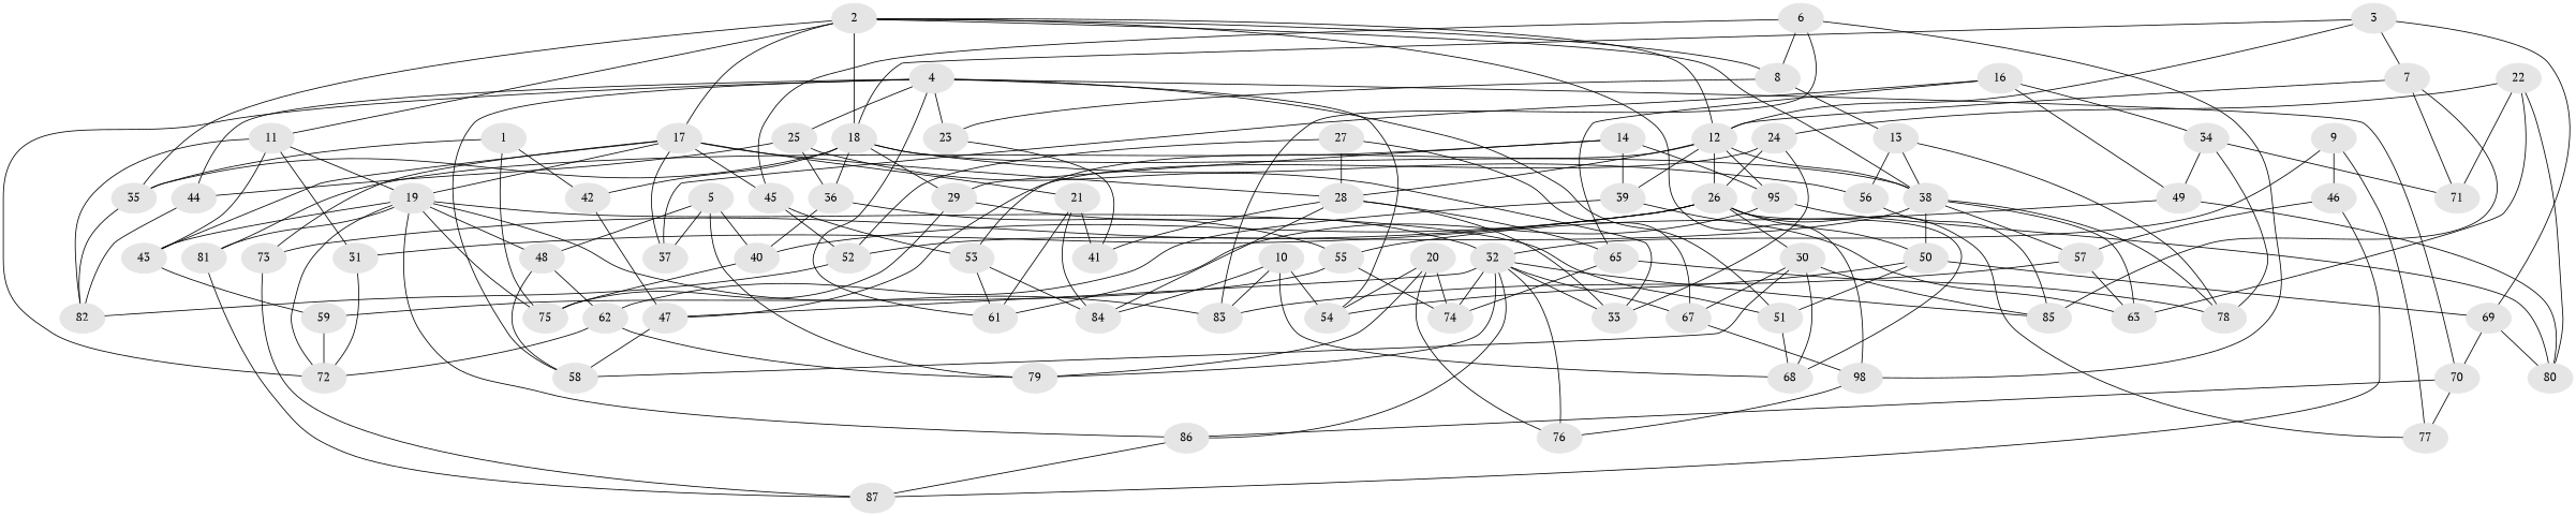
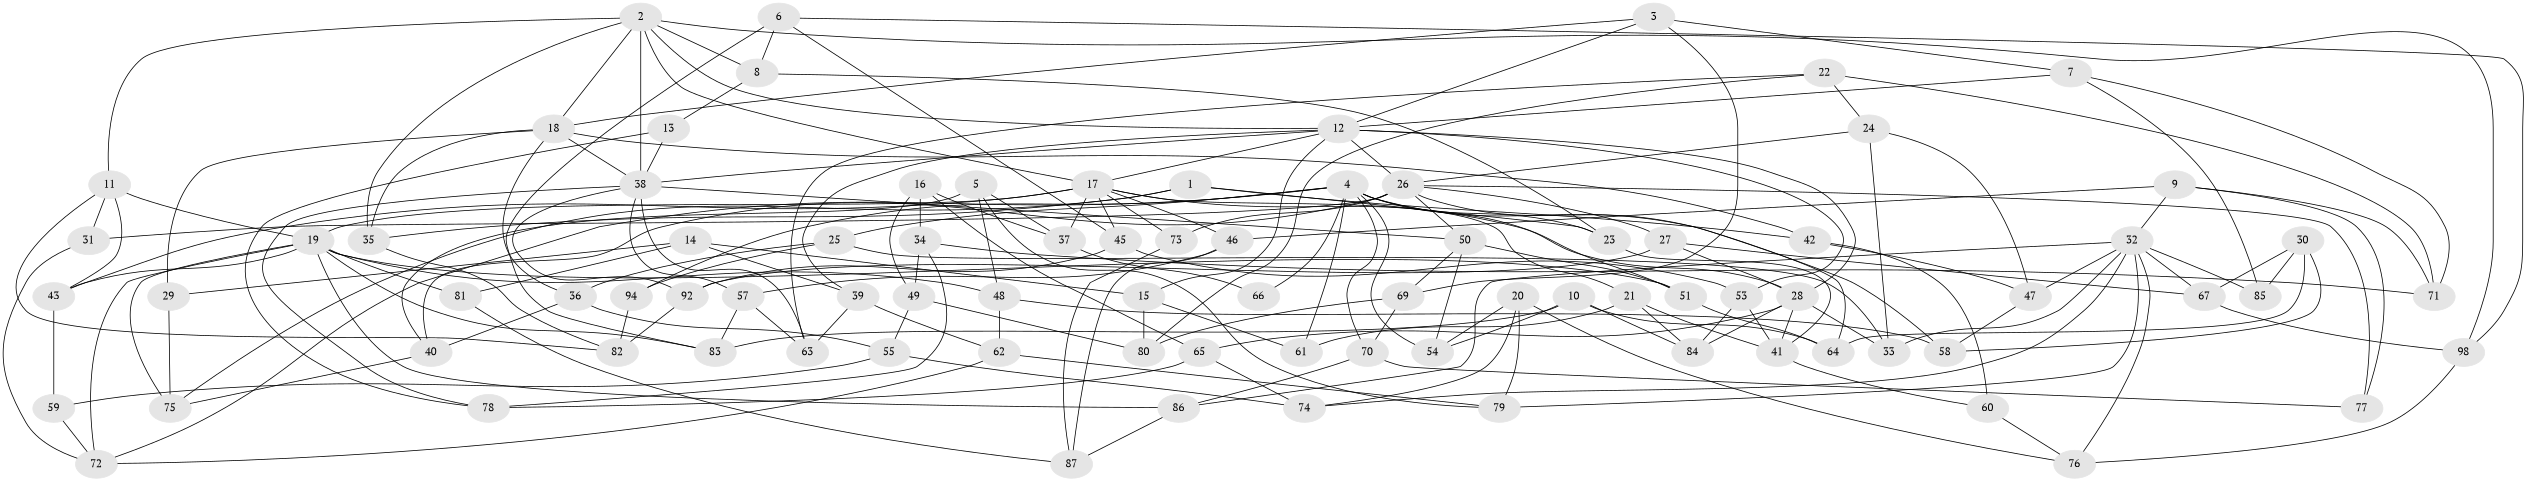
  graph {
    fontname="PT Serif"
    node [color=gray90 fontname="PT Serif" style=filled]
    edge [fontname="PT Serif" weight=1.0]
    1
    23
    35
    42
    75
    41
    82
    47
+   60
    2
    8
    11
    12
    17
    18
    38
    n17 [label=98]
    13
    19
    31
-   15 [label=95]
+   15
    26
    28
    39
    53
    37
    45
    46
    21
    43
    73
-   56
    29
    36
    78
    63
    50
-   52
+   52 [label=92]
    57
    76
    3
    7
    69
    71
    85
    70
    80
    4
    25
-   44
+   44 [label=94]
    51
    54
    58
    61
+   66
    72
    33
-   64 [label=68]
+   64
    59
    77
    86
    5
    40
    48
    79
    62
    6
    83
    9
    32
    74
    67
    87
    10
    84
    81
    27
    65
    14
    16
    34
    49
    55
    20
    22
    24
    30
+   1 -- 23
    1 -- 35
    1 -- 42
    1 -- 75
    23 -- 41
    35 -- 82
    42 -- 47
+   42 -- 60
+   41 -- 60
    47 -- 58
+   60 -- 76
    2 -- 35
    2 -- 8
    2 -- 11
    2 -- 12
    2 -- 17 [weight=2.0]
    2 -- 18 [weight=2.0]
    2 -- 38
    2 -- n17
    8 -- 23
    8 -- 13
    11 -- 82
    11 -- 19
    11 -- 31
+   12 -- 17
    12 -- 38 [weight=2.0]
    12 -- 15
    12 -- 26
    12 -- 28 [weight=2.0]
    12 -- 39
    12 -- 53
    17 -- 19 [weight=2.0]
    17 -- 28
    17 -- 37
    17 -- 45
+   17 -- 46
    17 -- 21
    17 -- 43
    17 -- 73
    18 -- 35
    18 -- 42
    18 -- 38
-   18 -- 56 [weight=2.0]
    18 -- 29
    18 -- 36
    38 -- 78
    38 -- 63
    38 -- 50
    38 -- 52
    38 -- 57
    n17 -- 76
    13 -- 38
-   13 -- 56
    13 -- 78
    19 -- 75
    19 -- 43
    19 -- 51
    19 -- 72
    19 -- 86
    19 -- 48
    19 -- 83
    19 -- 81 [weight=2.0]
    31 -- 72
    15 -- 80
    15 -- 61
    26 -- 31 [weight=2.0]
    26 -- 73 [weight=2.0]
    26 -- 50
    26 -- 64
    26 -- 77 [weight=2.0]
    26 -- 40
-   26 -- 30
+   26 -- 27
    28 -- 41
    28 -- 33
    28 -- 84
    28 -- 65
    39 -- 63
    39 -- 62
-   53 -- 61
+   53 -- 41
    53 -- 84
+   37 -- 66
    45 -- 53
    45 -- 52
    46 -- 57
    46 -- 87
    21 -- 41
    21 -- 61
    21 -- 84
    43 -- 11
    43 -- 59
    73 -- 87
-   56 -- 85
    29 -- 75
-   29 -- 32
    36 -- 40
    36 -- 55
    50 -- 69
    50 -- 51
    50 -- 54
    52 -- 82
    57 -- 63
    57 -- 83
    3 -- 12
    3 -- 18
    3 -- 7
    3 -- 69
    7 -- 12
    7 -- 71
    7 -- 85
    69 -- 70
    69 -- 80
    70 -- 77
    70 -- 86
    4 -- 23
    4 -- 70
    4 -- 25
    4 -- 44
    4 -- 51
    4 -- 54
    4 -- 58
    4 -- 61
+   4 -- 66 [weight=3.0]
    4 -- 72
    25 -- 36
    25 -- 44
    25 -- 33
    44 -- 82
    51 -- 64
    59 -- 72
    86 -- 87
    5 -- 37
    5 -- 40
    5 -- 48
    5 -- 79
    40 -- 75
    48 -- 58
    48 -- 62
    62 -- 72
    62 -- 79
    6 -- 8
    6 -- n17
    6 -- 45
    6 -- 83
    9 -- 46
+   9 -- 71
    9 -- 77
    9 -- 32
    32 -- 47
    32 -- 76
    32 -- 85
    32 -- 33
    32 -- 86
    32 -- 79
    32 -- 74
    32 -- 67
    67 -- n17
    10 -- 54
    10 -- 64
    10 -- 83
    10 -- 84
    81 -- 87
    27 -- 28
    27 -- 52
    27 -- 67
    65 -- 78
    65 -- 74
    14 -- 15
    14 -- 39
    14 -- 29
    14 -- 81
    16 -- 37
    16 -- 65
    16 -- 34
    16 -- 49
    34 -- 78
    34 -- 71
    34 -- 49
    49 -- 80
    49 -- 55
    55 -- 59
    55 -- 74
    20 -- 76
    20 -- 54
    20 -- 79
    20 -- 74
    22 -- 63
    22 -- 71
    22 -- 80
    22 -- 24
    24 -- 47
    24 -- 26
    24 -- 33
    30 -- 85
    30 -- 58
    30 -- 64
    30 -- 67
  }
